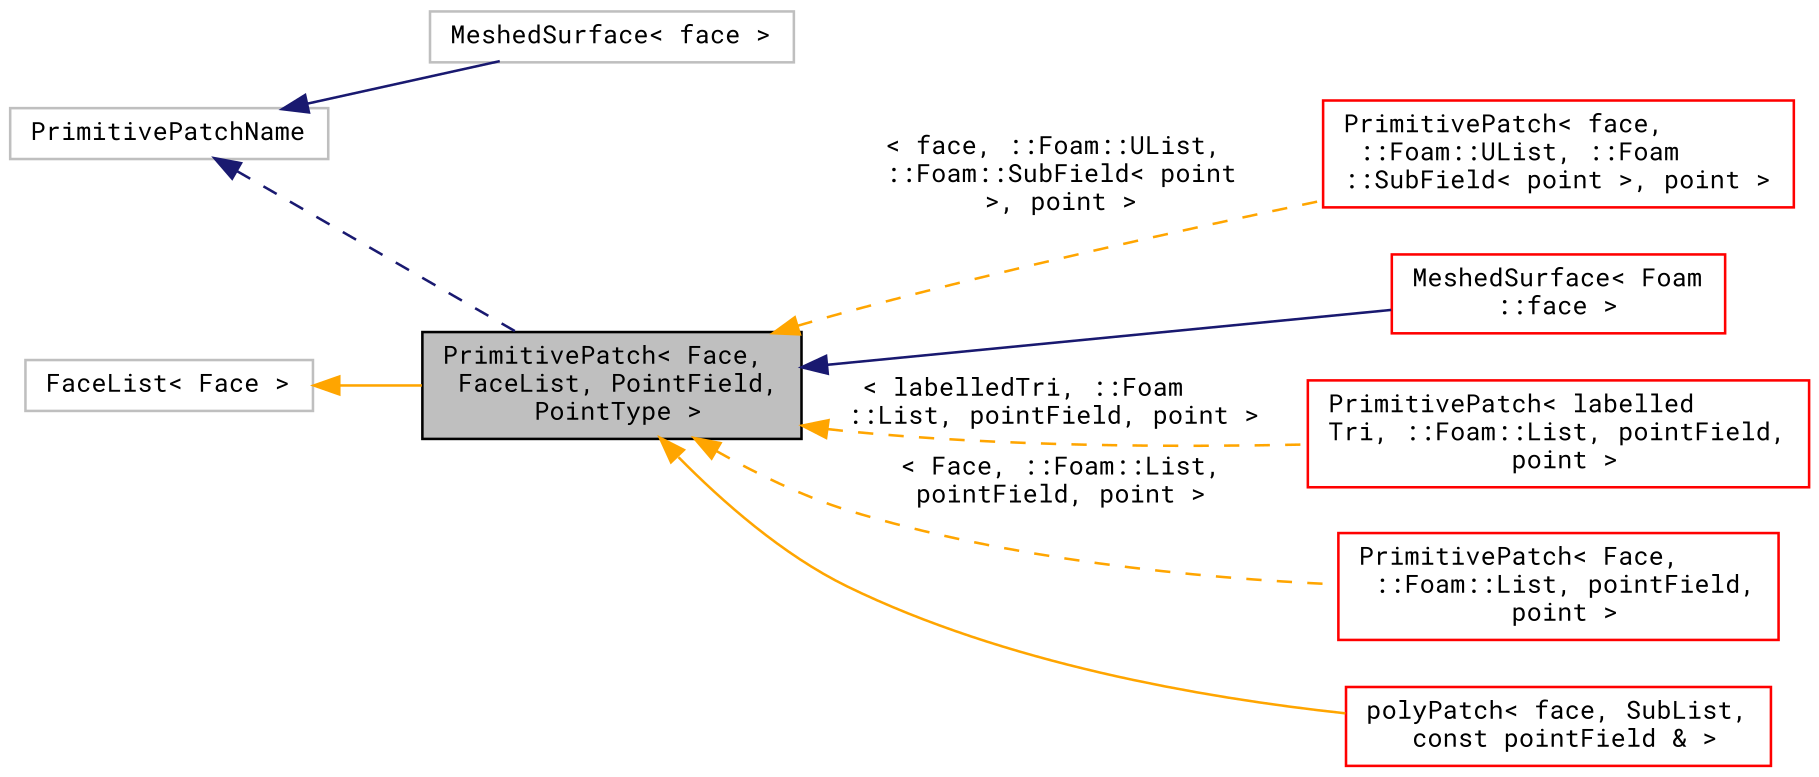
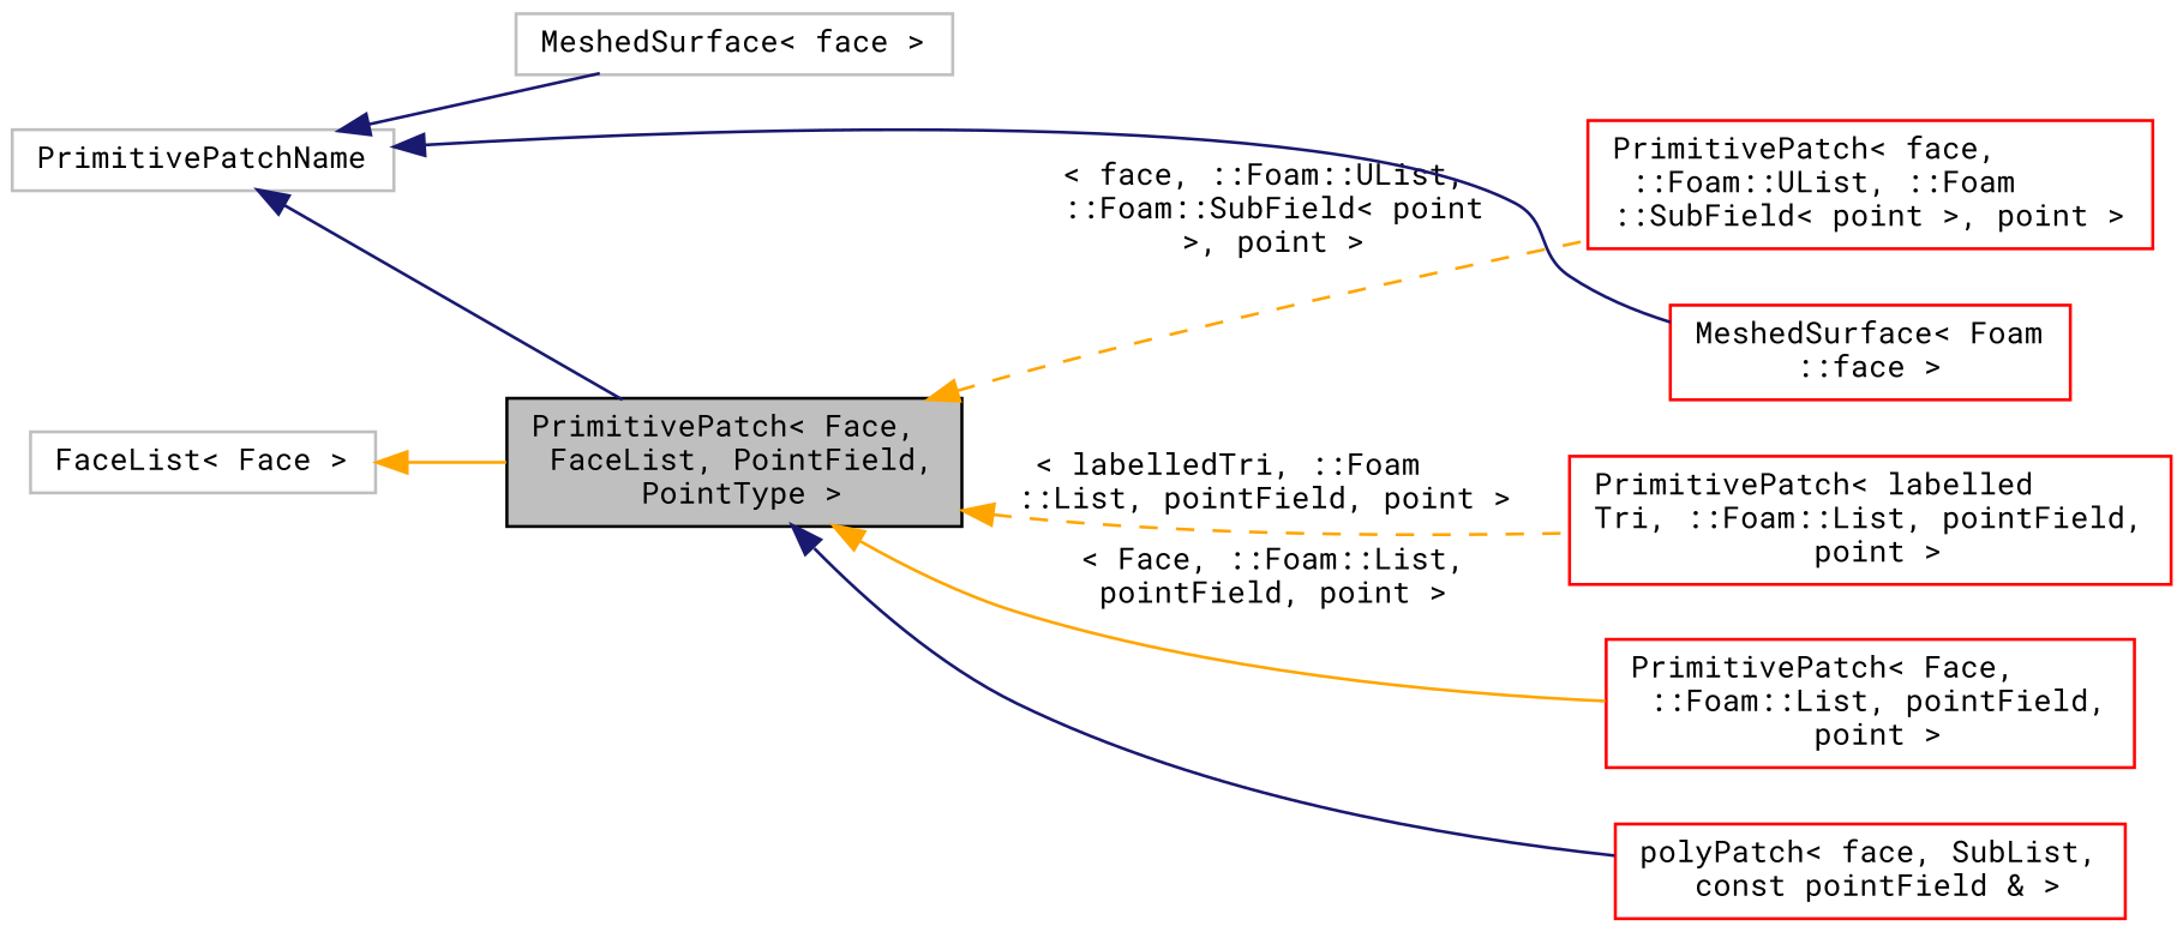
  digraph {
    fontname="Roboto Mono"
    rankdir=LR
    node [color=red fontname="Roboto Mono" fontsize=10 shape=record]
    edge [color=midnightblue dir=back fontname="Roboto Mono" fontsize=10 labelfontname=Helvetica labelfontsize=10 style=solid]
    n1 [color=black fillcolor=grey75 fontcolor=black height=0.2 label="PrimitivePatch\< Face,\l FaceList, PointField,\l PointType \>" style=filled width=0.4]
    n2 [height=0.2 label="polyPatch\< face, SubList,\l const pointField & \>" width=0.4]
    n3 [height=0.2 label="MeshedSurface\< Foam\l::face \>" width=0.4]
    n4 [height=0.2 label="PrimitivePatch\< face,\l ::Foam::UList, ::Foam\l::SubField\< point \>, point \>" width=0.4]
    n5 [height=0.2 label="PrimitivePatch\< labelled\lTri, ::Foam::List, pointField,\l point \>" width=0.4]
    n6 [height=0.2 label="PrimitivePatch\< Face,\l ::Foam::List, pointField,\l point \>" width=0.4]
    n7 [color=grey75 height=0.2 label="MeshedSurface\< face \>" width=0.4]
    n8 [color=grey75 height=0.2 label=PrimitivePatchName width=0.4]
    n9 [color=grey75 height=0.2 label="FaceList\< Face \>" width=0.4]
-   n1 -> n2 [color=orange]
-   n1 -> n3
+   n1 -> n2
+   n8 -> n3
    n1 -> n4 [color=orange label=" \< face, ::Foam::UList,\l ::Foam::SubField\< point\l \>, point \>" style=dashed]
    n1 -> n5 [color=orange label=" \< labelledTri, ::Foam\l::List, pointField, point \>" style=dashed]
-   n1 -> n6 [color=orange label=" \< Face, ::Foam::List,\l pointField, point \>" style=dashed]
-   n8 -> n1 [style=dashed]
+   n1 -> n6 [color=orange label=" \< Face, ::Foam::List,\l pointField, point \>"]
+   n8 -> n1
    n8 -> n7
    n9 -> n1 [color=orange]
  }
